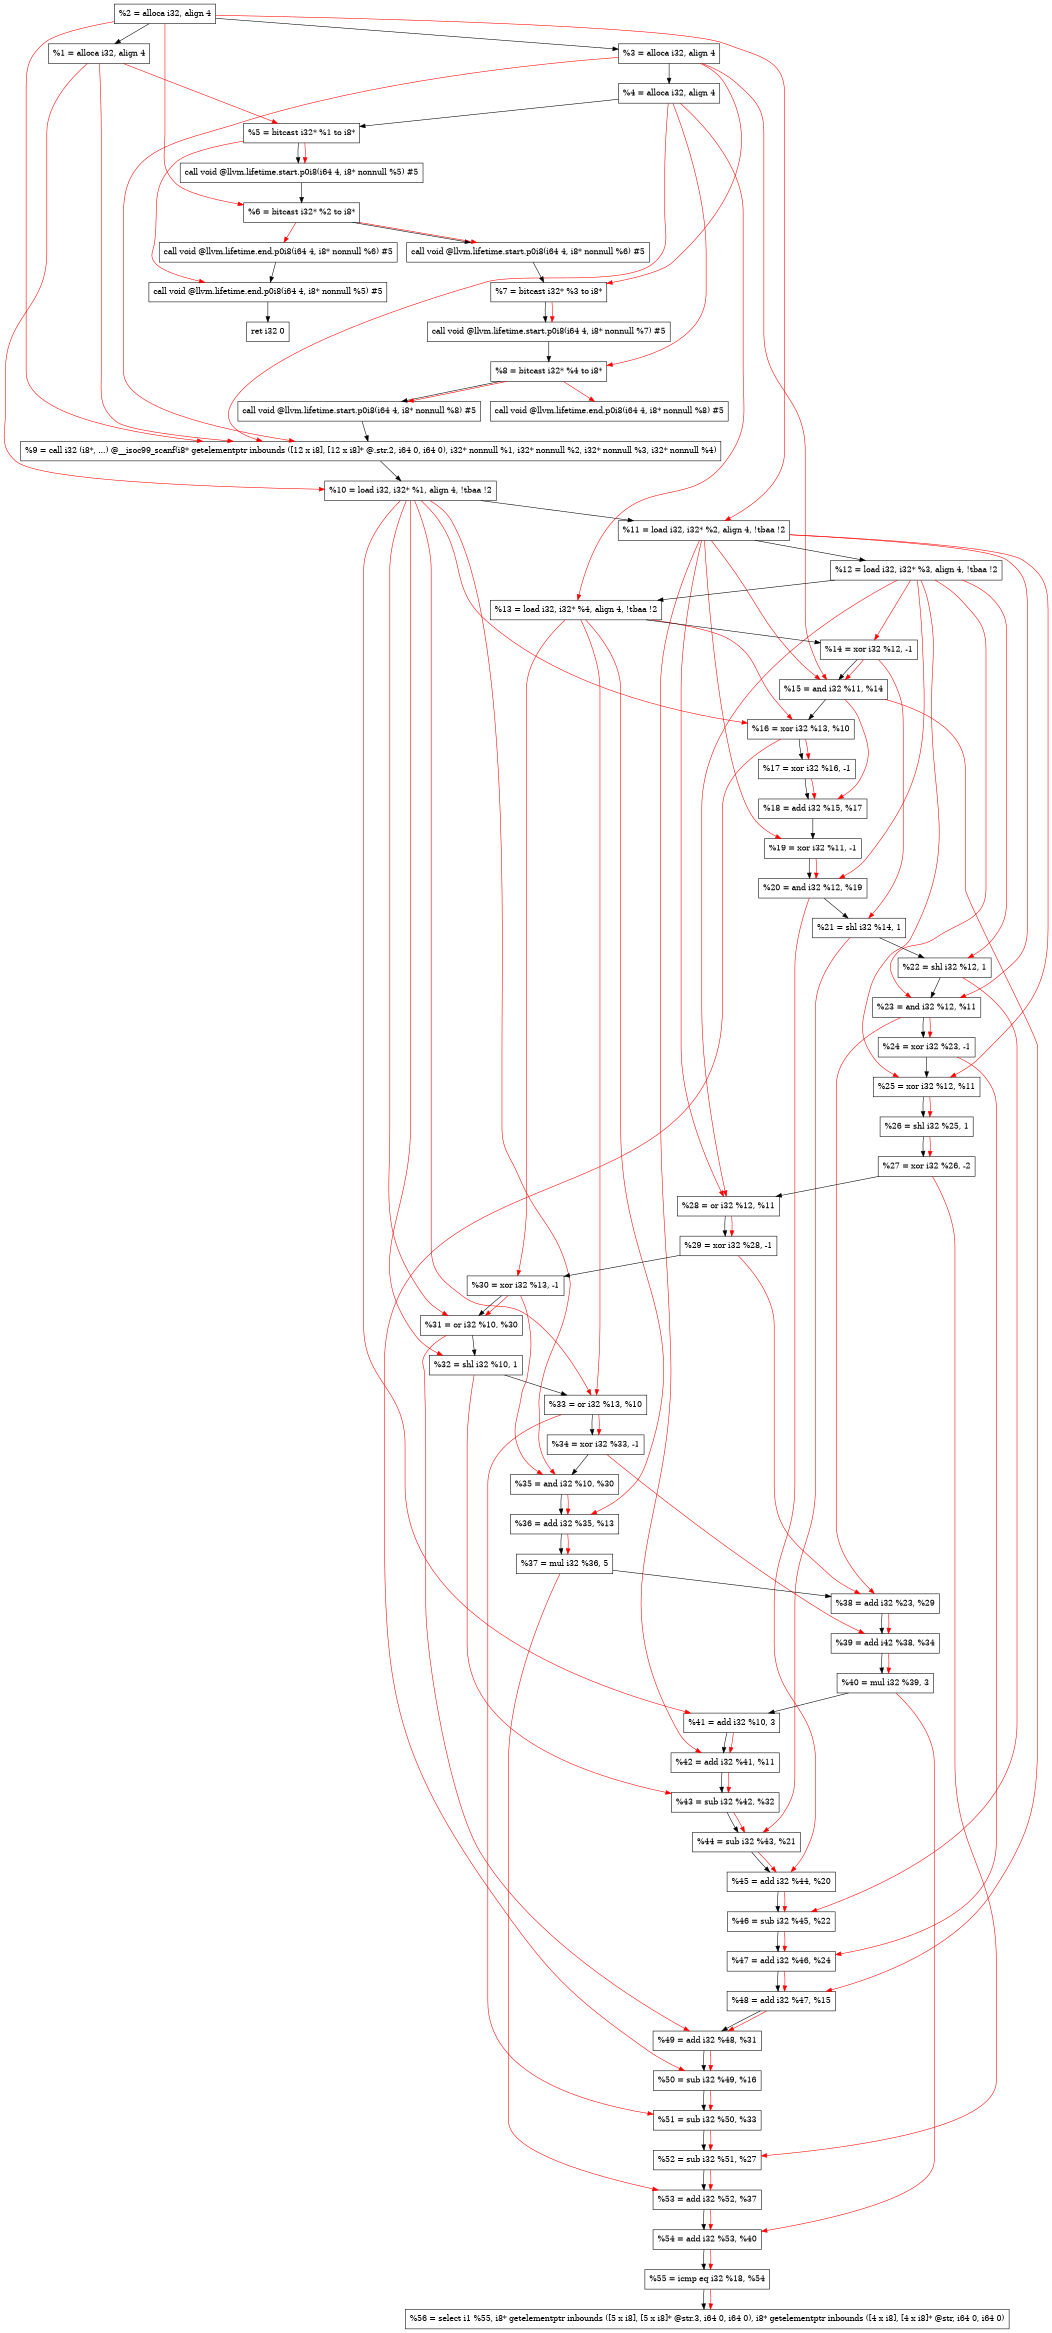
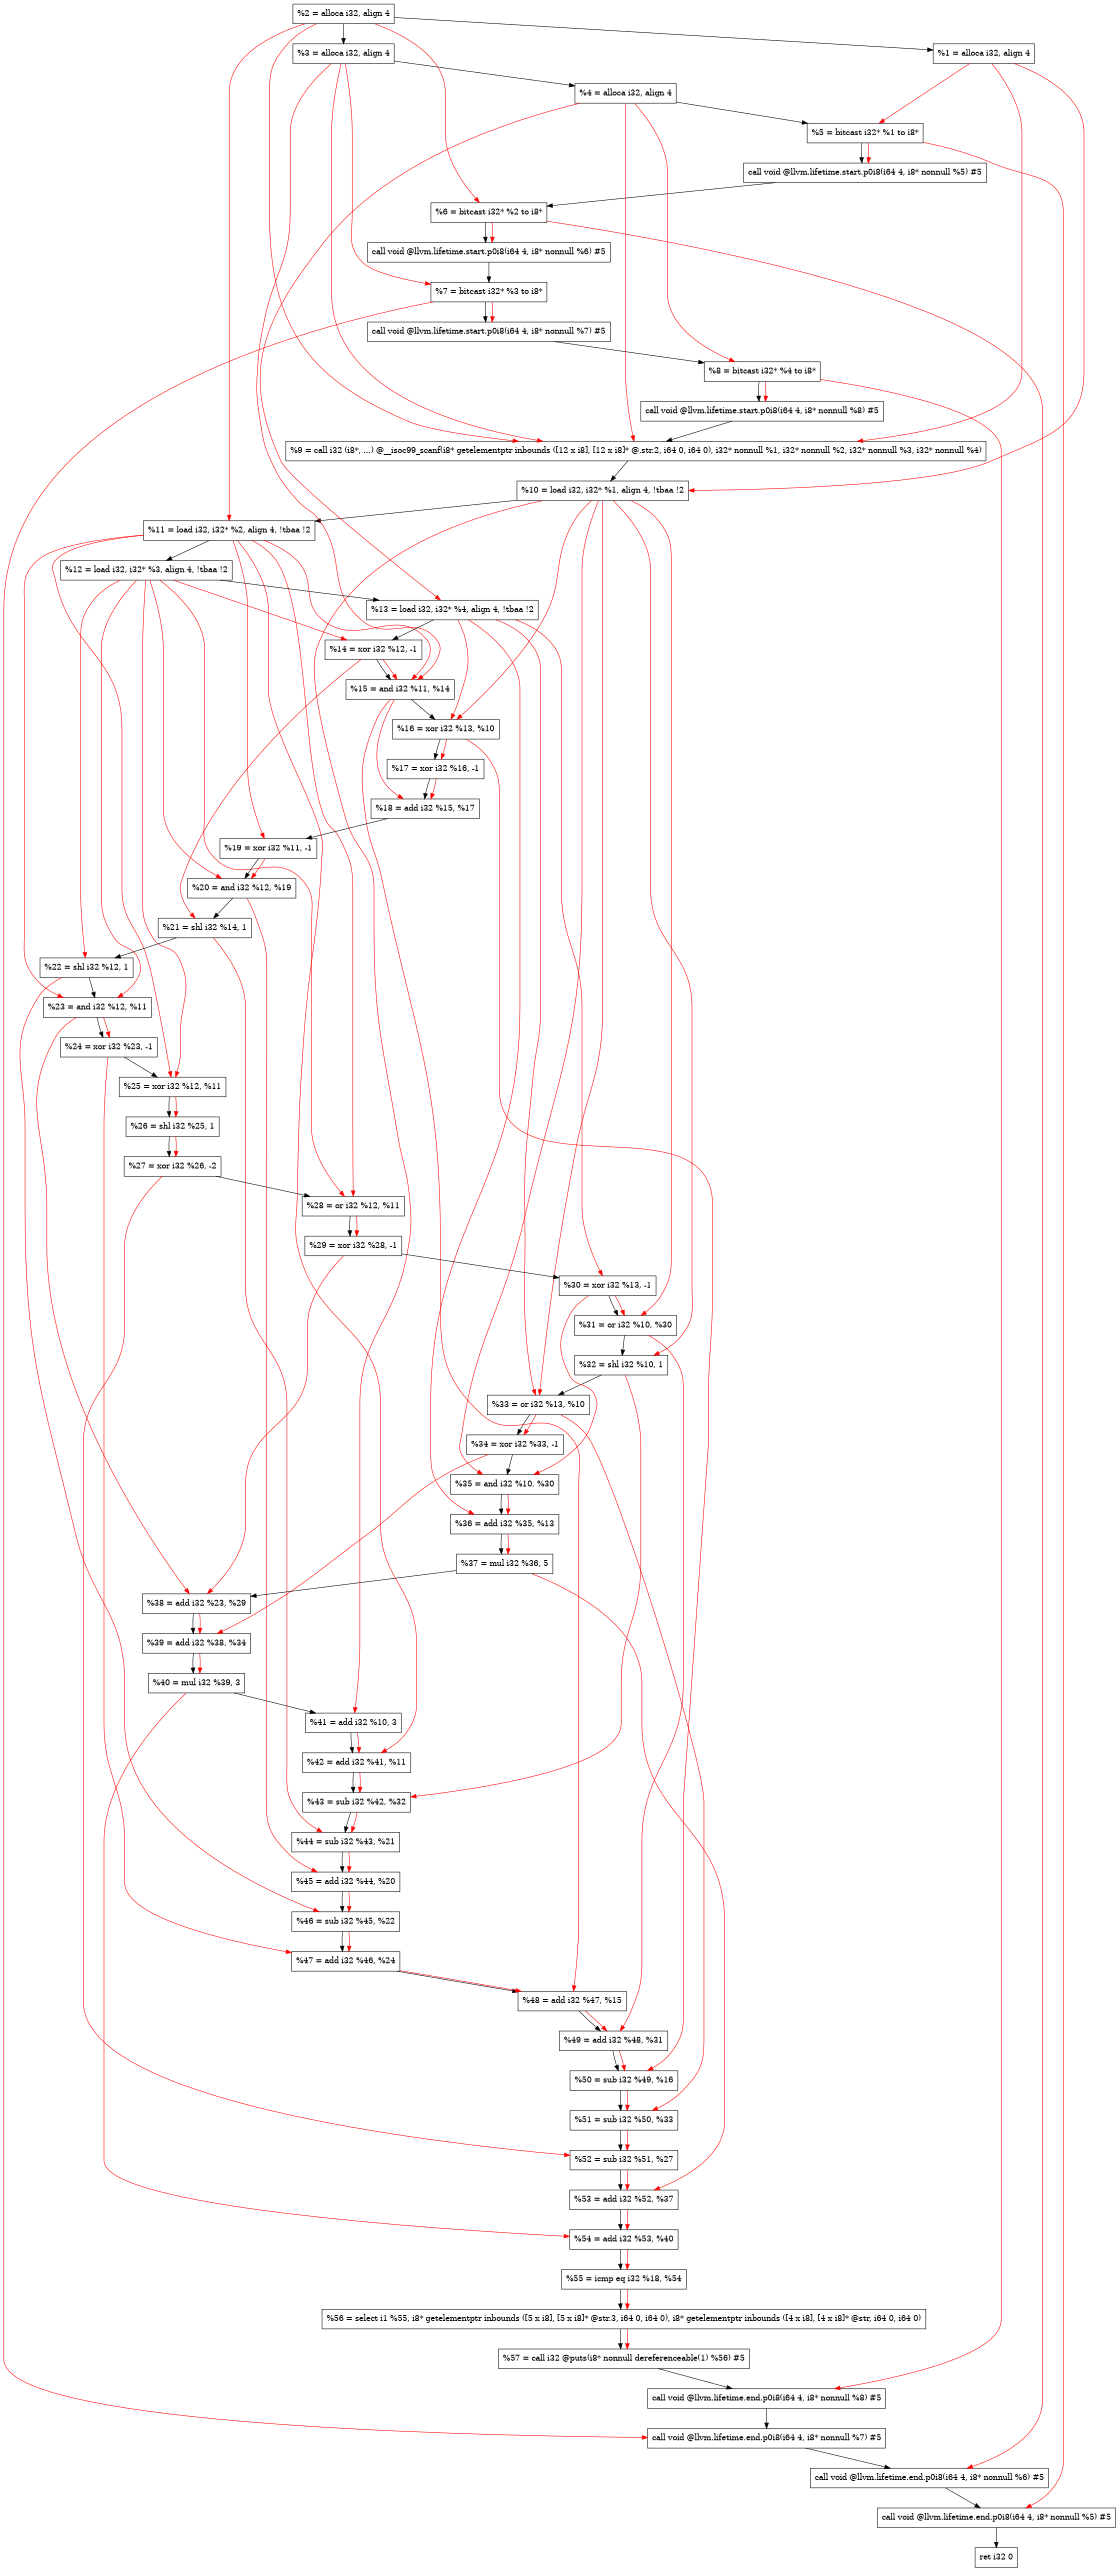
  digraph {
    node [shape=record]
    edge [color=red]
    n1 [label="  %1 = alloca i32, align 4"]
    n2 [label="  %5 = bitcast i32* %1 to i8*"]
    n3 [label="  %9 = call i32 (i8*, ...) @__isoc99_scanf(i8* getelementptr inbounds ([12 x i8], [12 x i8]* @.str.2, i64 0, i64 0), i32* nonnull %1, i32* nonnull %2, i32* nonnull %3, i32* nonnull %4)"]
    n4 [label="  %10 = load i32, i32* %1, align 4, !tbaa !2"]
    n5 [label="  %2 = alloca i32, align 4"]
    n6 [label="  %3 = alloca i32, align 4"]
    n7 [label="  %6 = bitcast i32* %2 to i8*"]
    n8 [label="  %11 = load i32, i32* %2, align 4, !tbaa !2"]
    n9 [label="  call void @llvm.lifetime.start.p0i8(i64 4, i8* nonnull %5) #5"]
    n10 [label="  call void @llvm.lifetime.end.p0i8(i64 4, i8* nonnull %5) #5"]
    n11 [label="  %16 = xor i32 %13, %10"]
    n12 [label="  %31 = or i32 %10, %30"]
    n13 [label="  %32 = shl i32 %10, 1"]
    n14 [label="  %33 = or i32 %13, %10"]
    n15 [label="  %35 = and i32 %10, %30"]
    n16 [label="  %41 = add i32 %10, 3"]
    n17 [label="  %4 = alloca i32, align 4"]
    n18 [label="  %7 = bitcast i32* %3 to i8*"]
    n19 [label="  %15 = and i32 %11, %14"]
    n20 [label="  call void @llvm.lifetime.start.p0i8(i64 4, i8* nonnull %6) #5"]
    n21 [label="  call void @llvm.lifetime.end.p0i8(i64 4, i8* nonnull %6) #5"]
    n22 [label="  %12 = load i32, i32* %3, align 4, !tbaa !2"]
    n23 [label="  %19 = xor i32 %11, -1"]
    n24 [label="  %23 = and i32 %12, %11"]
    n25 [label="  %25 = xor i32 %12, %11"]
    n26 [label="  %28 = or i32 %12, %11"]
    n27 [label="  %42 = add i32 %41, %11"]
    n28 [label="  %8 = bitcast i32* %4 to i8*"]
    n29 [label="  %13 = load i32, i32* %4, align 4, !tbaa !2"]
    n30 [label="  call void @llvm.lifetime.start.p0i8(i64 4, i8* nonnull %7) #5"]
+   n31 [label="  call void @llvm.lifetime.end.p0i8(i64 4, i8* nonnull %7) #5"]
    n32 [label="  %14 = xor i32 %12, -1"]
    n33 [label="  %20 = and i32 %12, %19"]
    n34 [label="  %22 = shl i32 %12, 1"]
    n35 [label="  call void @llvm.lifetime.start.p0i8(i64 4, i8* nonnull %8) #5"]
    n36 [label="  call void @llvm.lifetime.end.p0i8(i64 4, i8* nonnull %8) #5"]
    n37 [label="  %30 = xor i32 %13, -1"]
    n38 [label="  %36 = add i32 %35, %13"]
    n39 [label="  ret i32 0"]
    n40 [label="  %17 = xor i32 %16, -1"]
    n41 [label="  %50 = sub i32 %49, %16"]
    n42 [label="  %49 = add i32 %48, %31"]
    n43 [label="  %43 = sub i32 %42, %32"]
    n44 [label="  %34 = xor i32 %33, -1"]
    n45 [label="  %51 = sub i32 %50, %33"]
    n46 [label="  %18 = add i32 %15, %17"]
    n47 [label="  %48 = add i32 %47, %15"]
    n48 [label="  %24 = xor i32 %23, -1"]
    n49 [label="  %38 = add i32 %23, %29"]
    n50 [label="  %26 = shl i32 %25, 1"]
    n51 [label="  %29 = xor i32 %28, -1"]
    n52 [label="  %21 = shl i32 %14, 1"]
    n53 [label="  %45 = add i32 %44, %20"]
    n54 [label="  %46 = sub i32 %45, %22"]
    n55 [label="  %37 = mul i32 %36, 5"]
    n56 [label="  %44 = sub i32 %43, %21"]
    n57 [label="  %55 = icmp eq i32 %18, %54"]
    n58 [label="  %56 = select i1 %55, i8* getelementptr inbounds ([5 x i8], [5 x i8]* @str.3, i64 0, i64 0), i8* getelementptr inbounds ([4 x i8], [4 x i8]* @str, i64 0, i64 0)"]
    n59 [label="  %47 = add i32 %46, %24"]
-   n60 [label="%39 = add i42 %38, %34"]
+   n60 [label="  %39 = add i32 %38, %34"]
    n61 [label="  %27 = xor i32 %26, -2"]
    n62 [label="  %52 = sub i32 %51, %27"]
    n63 [label="  %53 = add i32 %52, %37"]
    n64 [label="  %40 = mul i32 %39, 3"]
    n65 [label="  %54 = add i32 %53, %40"]
+   n66 [label="  %57 = call i32 @puts(i8* nonnull dereferenceable(1) %56) #5"]
    n1 -> n2
    n1 -> n3
    n1 -> n4
    n2 -> n9 [color=""]
    n2 -> n9
    n2 -> n10
    n3 -> n4 [color=""]
    n4 -> n8 [color=""]
    n4 -> n11
    n4 -> n12
    n4 -> n13
    n4 -> n14
    n4 -> n15
    n4 -> n16
    n5 -> n1 [color=""]
    n5 -> n3
    n5 -> n6 [color=""]
    n5 -> n7
    n5 -> n8
    n6 -> n3
    n6 -> n17 [color=""]
    n6 -> n18
    n6 -> n19
    n7 -> n20 [color=""]
    n7 -> n20
    n7 -> n21
    n8 -> n19
    n8 -> n22 [color=""]
    n8 -> n23
    n8 -> n24
    n8 -> n25
    n8 -> n26
    n8 -> n27
    n9 -> n7 [color=""]
    n10 -> n39 [color=""]
    n11 -> n40 [color=""]
    n11 -> n40
    n11 -> n41
    n12 -> n13 [color=""]
    n12 -> n42
    n13 -> n14 [color=""]
    n13 -> n43
    n14 -> n44 [color=""]
    n14 -> n44
    n14 -> n45
    n15 -> n38 [color=""]
    n15 -> n38
    n16 -> n27 [color=""]
    n16 -> n27
    n17 -> n2 [color=""]
    n17 -> n3
    n17 -> n28
    n17 -> n29
    n18 -> n30 [color=""]
    n18 -> n30
+   n18 -> n31
    n19 -> n11 [color=""]
    n19 -> n46
    n19 -> n47
    n20 -> n18 [color=""]
    n21 -> n10 [color=""]
    n22 -> n24
    n22 -> n25
    n22 -> n26
    n22 -> n29 [color=""]
    n22 -> n32
    n22 -> n33
    n22 -> n34
    n23 -> n33 [color=""]
    n23 -> n33
    n24 -> n48 [color=""]
    n24 -> n48
    n24 -> n49
    n25 -> n50 [color=""]
    n25 -> n50
    n26 -> n51 [color=""]
    n26 -> n51
    n27 -> n43 [color=""]
    n27 -> n43
    n28 -> n35 [color=""]
    n28 -> n35
    n28 -> n36
    n29 -> n11
    n29 -> n14
    n29 -> n32 [color=""]
    n29 -> n37
    n29 -> n38
    n30 -> n28 [color=""]
+   n31 -> n21 [color=""]
    n32 -> n19 [color=""]
    n32 -> n19
    n32 -> n52
    n33 -> n52 [color=""]
    n33 -> n53
    n34 -> n24 [color=""]
    n34 -> n54
    n35 -> n3 [color=""]
+   n36 -> n31 [color=""]
    n37 -> n12 [color=""]
    n37 -> n12
    n37 -> n15
    n38 -> n55 [color=""]
    n38 -> n55
    n40 -> n46 [color=""]
    n40 -> n46
    n41 -> n45 [color=""]
    n41 -> n45
    n42 -> n41 [color=""]
    n42 -> n41
    n43 -> n56 [color=""]
    n43 -> n56
    n44 -> n15 [color=""]
    n44 -> n60
    n45 -> n62 [color=""]
    n45 -> n62
    n46 -> n23 [color=""]
    n47 -> n42 [color=""]
    n47 -> n42
    n48 -> n25 [color=""]
    n48 -> n59
    n49 -> n60 [color=""]
    n49 -> n60
    n50 -> n61 [color=""]
    n50 -> n61
    n51 -> n37 [color=""]
    n51 -> n49
    n52 -> n34 [color=""]
    n52 -> n56
    n53 -> n54 [color=""]
    n53 -> n54
    n54 -> n59 [color=""]
    n54 -> n59
    n55 -> n49 [color=""]
    n55 -> n63
    n56 -> n53 [color=""]
    n56 -> n53
    n57 -> n58 [color=""]
    n57 -> n58
+   n58 -> n66 [color=""]
+   n58 -> n66
    n59 -> n47 [color=""]
    n59 -> n47
    n60 -> n64 [color=""]
    n60 -> n64
    n61 -> n26 [color=""]
    n61 -> n62
    n62 -> n63 [color=""]
    n62 -> n63
    n63 -> n65 [color=""]
    n63 -> n65
    n64 -> n16 [color=""]
    n64 -> n65
    n65 -> n57 [color=""]
    n65 -> n57
+   n66 -> n36 [color=""]
  }
